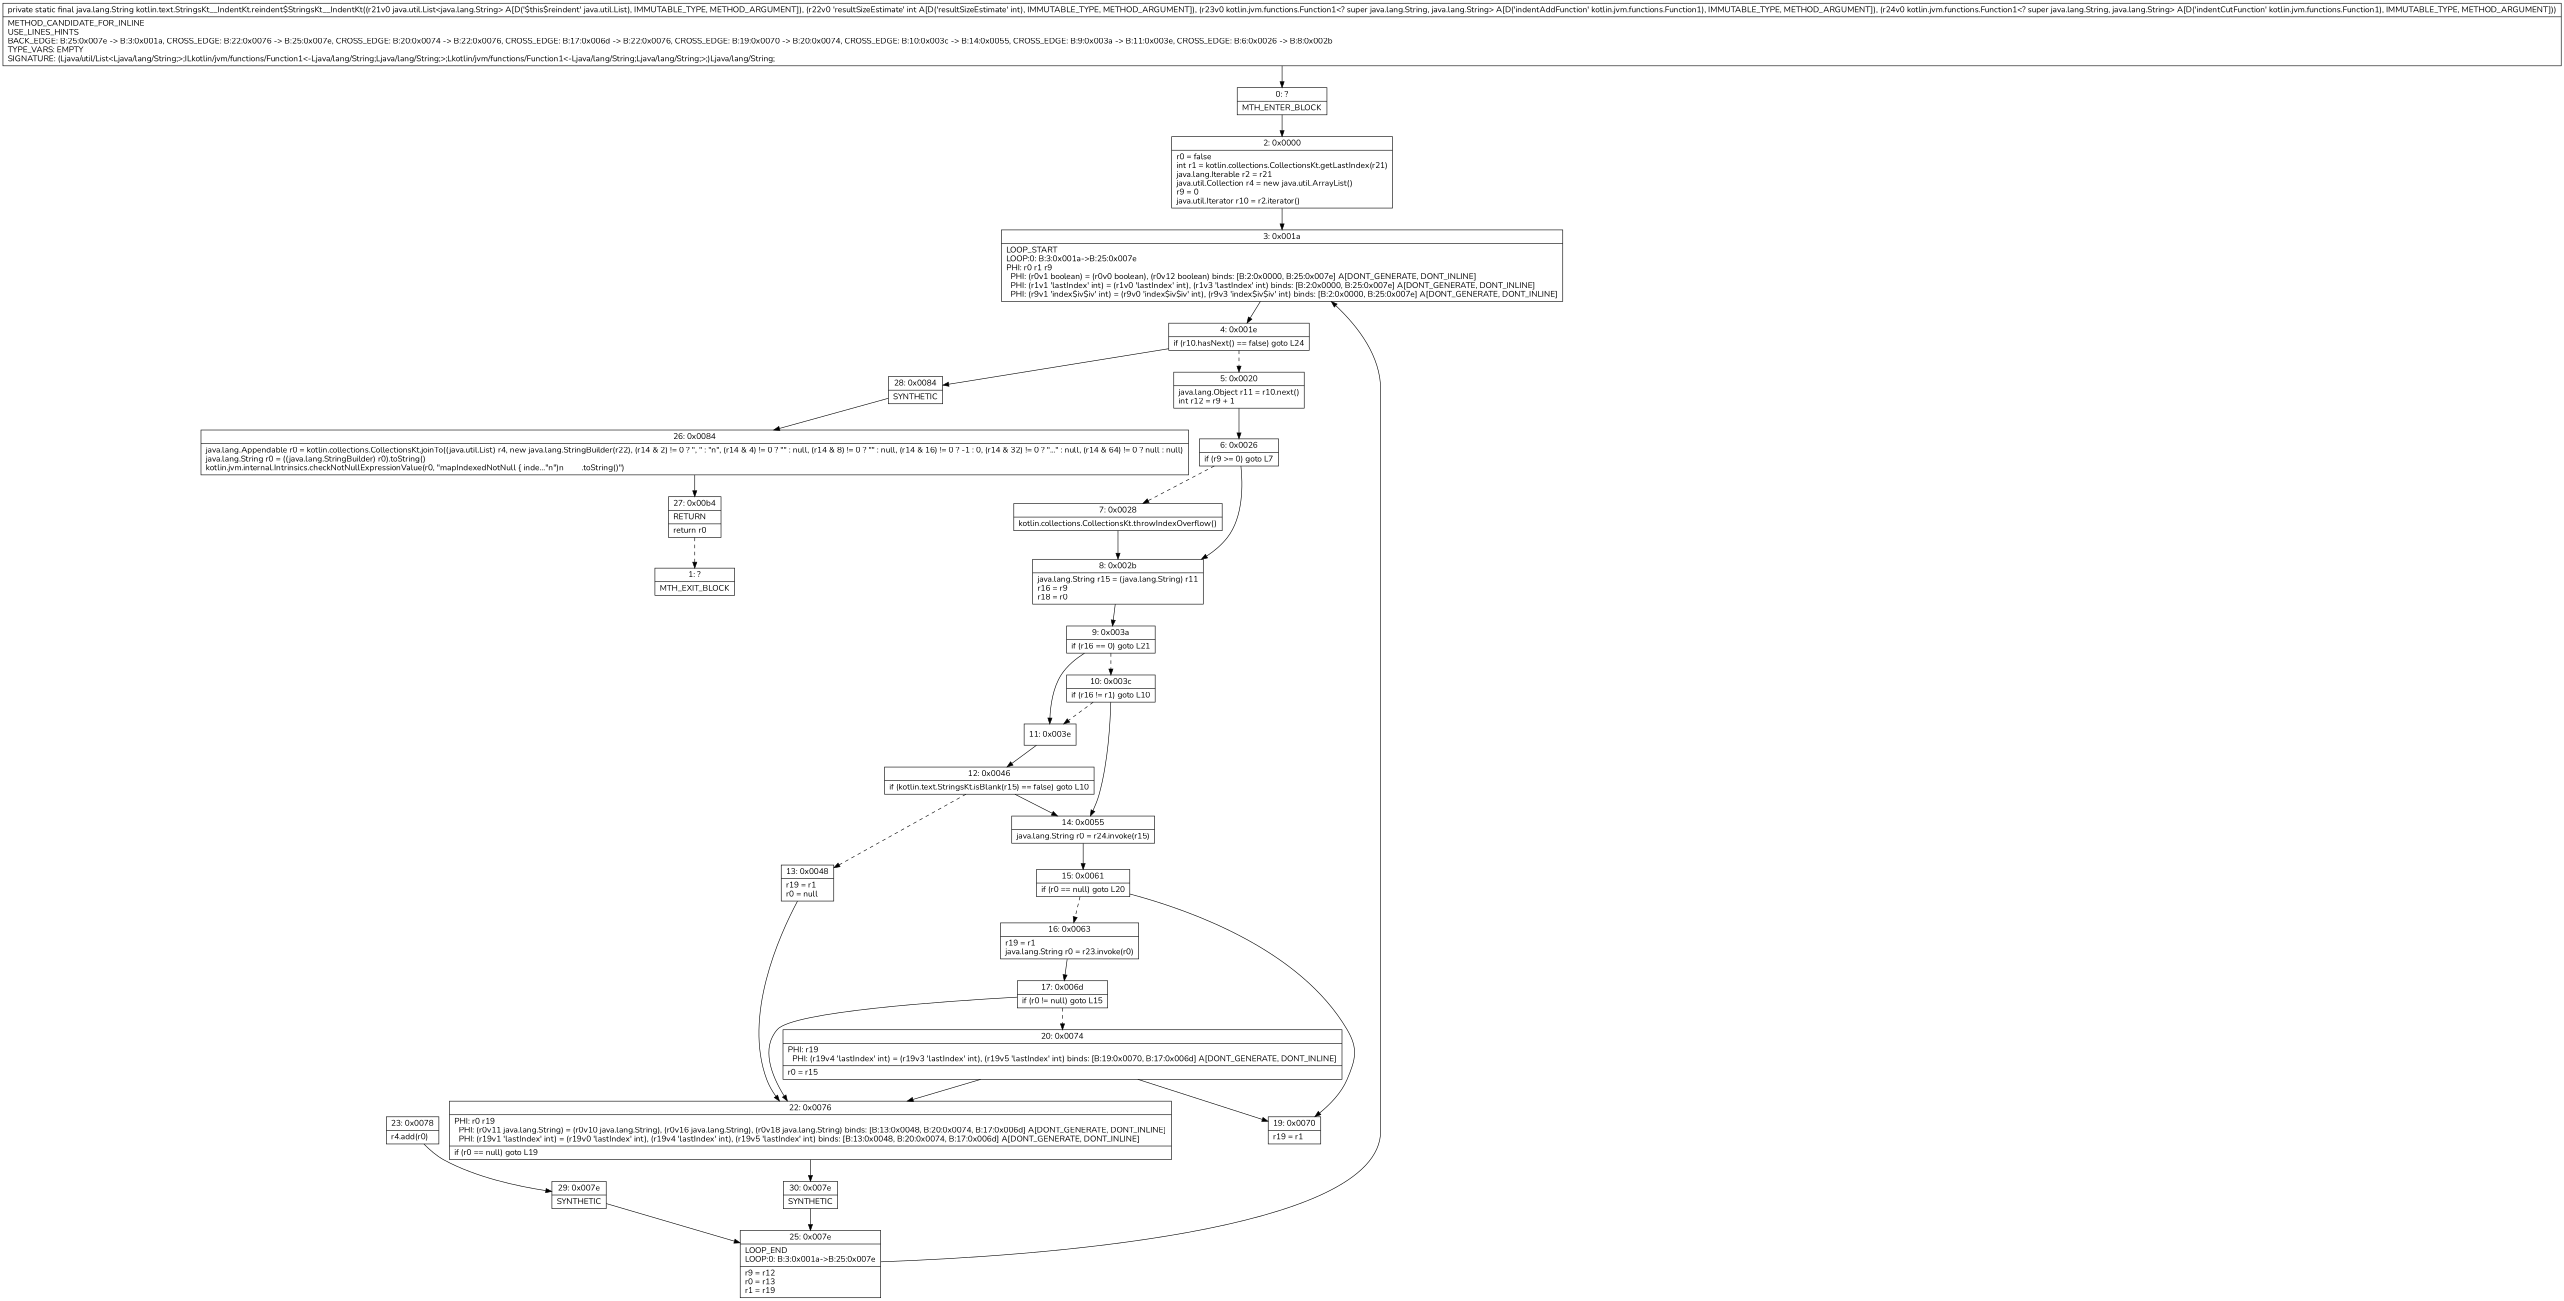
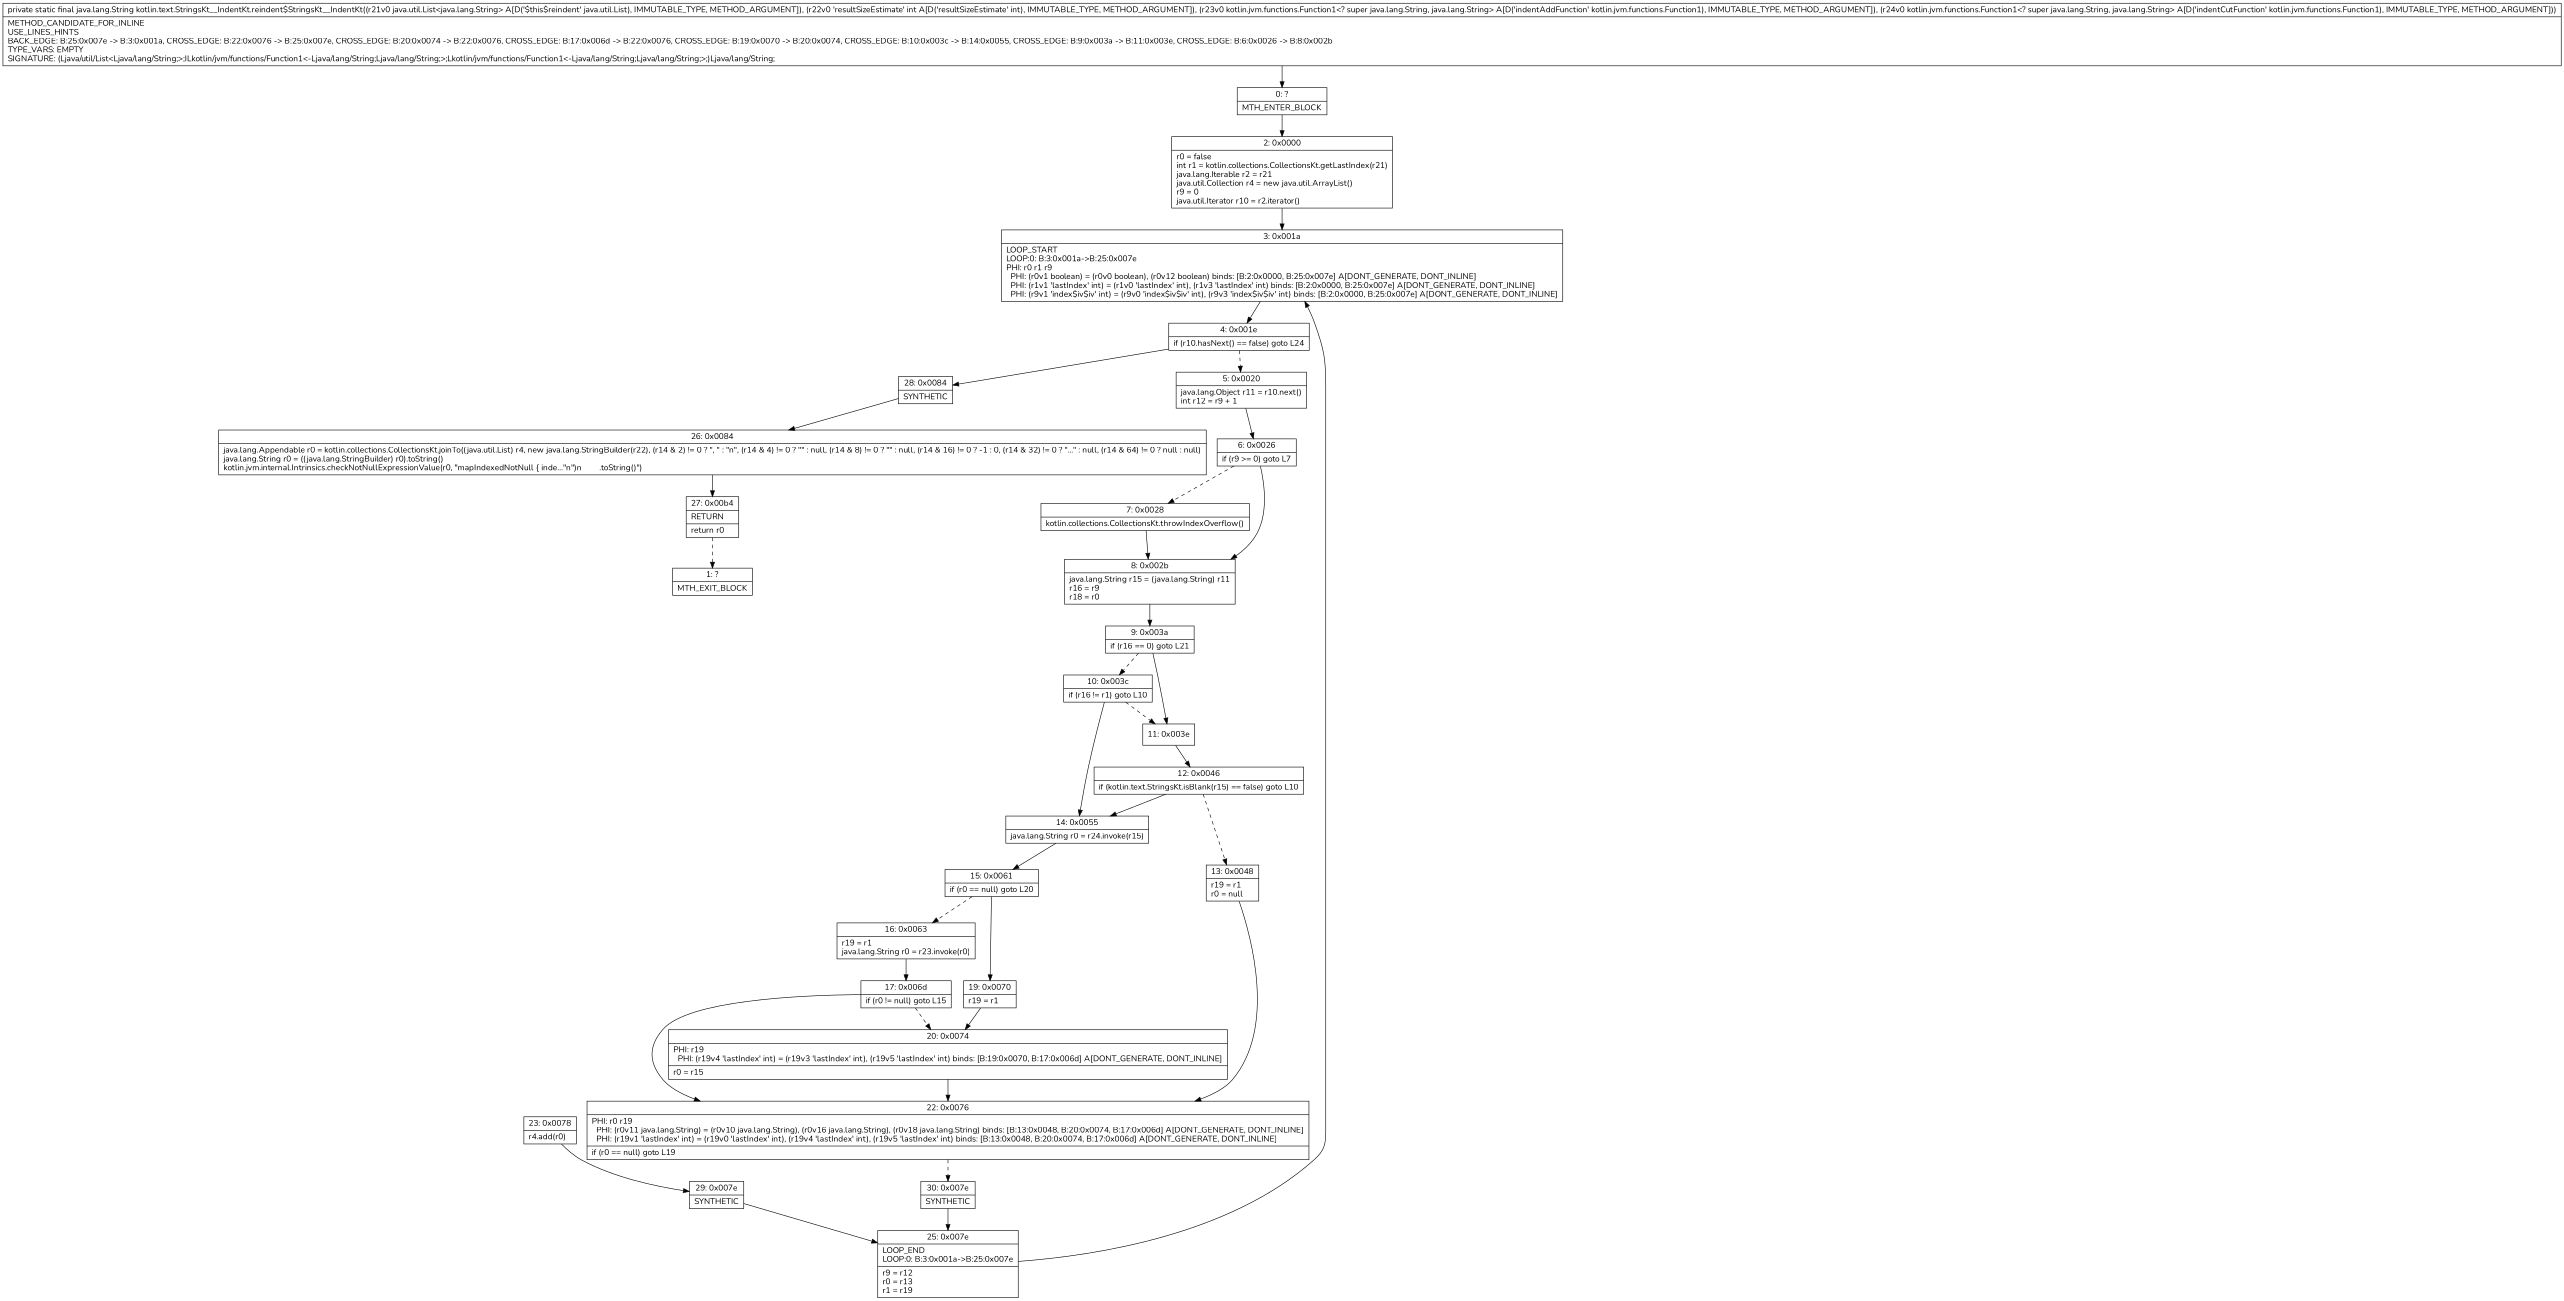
  digraph {
    fontname=Nunito
    node [fontname=Nunito shape=record]
    edge [fontname=Nunito]
    n1 [label="{0\:\ ?|MTH_ENTER_BLOCK\l}"]
    n2 [label="{2\:\ 0x0000|r0 = false\lint r1 = kotlin.collections.CollectionsKt.getLastIndex(r21)\ljava.lang.Iterable r2 = r21\ljava.util.Collection r4 = new java.util.ArrayList()\lr9 = 0\ljava.util.Iterator r10 = r2.iterator()\l}"]
    n3 [label="{3\:\ 0x001a|LOOP_START\lLOOP:0: B:3:0x001a\-\>B:25:0x007e\lPHI: r0 r1 r9 \l  PHI: (r0v1 boolean) = (r0v0 boolean), (r0v12 boolean) binds: [B:2:0x0000, B:25:0x007e] A[DONT_GENERATE, DONT_INLINE]\l  PHI: (r1v1 'lastIndex' int) = (r1v0 'lastIndex' int), (r1v3 'lastIndex' int) binds: [B:2:0x0000, B:25:0x007e] A[DONT_GENERATE, DONT_INLINE]\l  PHI: (r9v1 'index$iv$iv' int) = (r9v0 'index$iv$iv' int), (r9v3 'index$iv$iv' int) binds: [B:2:0x0000, B:25:0x007e] A[DONT_GENERATE, DONT_INLINE]\l}"]
    n4 [label="{4\:\ 0x001e|if (r10.hasNext() == false) goto L24\l}"]
    n5 [label="{5\:\ 0x0020|java.lang.Object r11 = r10.next()\lint r12 = r9 + 1\l}"]
    n6 [label="{28\:\ 0x0084|SYNTHETIC\l}"]
    n7 [label="{6\:\ 0x0026|if (r9 \>= 0) goto L7\l}"]
    n8 [label="{26\:\ 0x0084|java.lang.Appendable r0 = kotlin.collections.CollectionsKt.joinTo((java.util.List) r4, new java.lang.StringBuilder(r22), (r14 & 2) != 0 ? \", \" : \"n\", (r14 & 4) != 0 ? \"\" : null, (r14 & 8) != 0 ? \"\" : null, (r14 & 16) != 0 ? \-1 : 0, (r14 & 32) != 0 ? \"...\" : null, (r14 & 64) != 0 ? null : null)\ljava.lang.String r0 = ((java.lang.StringBuilder) r0).toString()\lkotlin.jvm.internal.Intrinsics.checkNotNullExpressionValue(r0, \"mapIndexedNotNull \{ inde…\"n\")n        .toString()\")\l}"]
    n9 [label="{7\:\ 0x0028|kotlin.collections.CollectionsKt.throwIndexOverflow()\l}"]
    n10 [label="{8\:\ 0x002b|java.lang.String r15 = (java.lang.String) r11\lr16 = r9\lr18 = r0\l}"]
    n11 [label="{9\:\ 0x003a|if (r16 == 0) goto L21\l}"]
    n12 [label="{10\:\ 0x003c|if (r16 != r1) goto L10\l}"]
    n13 [label="{11\:\ 0x003e}"]
    n14 [label="{14\:\ 0x0055|java.lang.String r0 = r24.invoke(r15)\l}"]
    n15 [label="{12\:\ 0x0046|if (kotlin.text.StringsKt.isBlank(r15) == false) goto L10\l}"]
    n16 [label="{15\:\ 0x0061|if (r0 == null) goto L20\l}"]
    n17 [label="{16\:\ 0x0063|r19 = r1\ljava.lang.String r0 = r23.invoke(r0)\l}"]
    n18 [label="{19\:\ 0x0070|r19 = r1\l}"]
    n19 [label="{17\:\ 0x006d|if (r0 != null) goto L15\l}"]
    n20 [label="{20\:\ 0x0074|PHI: r19 \l  PHI: (r19v4 'lastIndex' int) = (r19v3 'lastIndex' int), (r19v5 'lastIndex' int) binds: [B:19:0x0070, B:17:0x006d] A[DONT_GENERATE, DONT_INLINE]\l|r0 = r15\l}"]
    n21 [label="{22\:\ 0x0076|PHI: r0 r19 \l  PHI: (r0v11 java.lang.String) = (r0v10 java.lang.String), (r0v16 java.lang.String), (r0v18 java.lang.String) binds: [B:13:0x0048, B:20:0x0074, B:17:0x006d] A[DONT_GENERATE, DONT_INLINE]\l  PHI: (r19v1 'lastIndex' int) = (r19v0 'lastIndex' int), (r19v4 'lastIndex' int), (r19v5 'lastIndex' int) binds: [B:13:0x0048, B:20:0x0074, B:17:0x006d] A[DONT_GENERATE, DONT_INLINE]\l|if (r0 == null) goto L19\l}"]
    n22 [label="{30\:\ 0x007e|SYNTHETIC\l}"]
    n23 [label="{23\:\ 0x0078|r4.add(r0)\l}"]
    n24 [label="{29\:\ 0x007e|SYNTHETIC\l}"]
    n25 [label="{25\:\ 0x007e|LOOP_END\lLOOP:0: B:3:0x001a\-\>B:25:0x007e\l|r9 = r12\lr0 = r13\lr1 = r19\l}"]
    n26 [label="{13\:\ 0x0048|r19 = r1\lr0 = null\l}"]
    n27 [label="{27\:\ 0x00b4|RETURN\l|return r0\l}"]
    n28 [label="{1\:\ ?|MTH_EXIT_BLOCK\l}"]
    n29 [label="{private static final java.lang.String kotlin.text.StringsKt__IndentKt.reindent$StringsKt__IndentKt((r21v0 java.util.List\<java.lang.String\> A[D('$this$reindent' java.util.List), IMMUTABLE_TYPE, METHOD_ARGUMENT]), (r22v0 'resultSizeEstimate' int A[D('resultSizeEstimate' int), IMMUTABLE_TYPE, METHOD_ARGUMENT]), (r23v0 kotlin.jvm.functions.Function1\<? super java.lang.String, java.lang.String\> A[D('indentAddFunction' kotlin.jvm.functions.Function1), IMMUTABLE_TYPE, METHOD_ARGUMENT]), (r24v0 kotlin.jvm.functions.Function1\<? super java.lang.String, java.lang.String\> A[D('indentCutFunction' kotlin.jvm.functions.Function1), IMMUTABLE_TYPE, METHOD_ARGUMENT]))  | METHOD_CANDIDATE_FOR_INLINE\lUSE_LINES_HINTS\lBACK_EDGE: B:25:0x007e \-\> B:3:0x001a, CROSS_EDGE: B:22:0x0076 \-\> B:25:0x007e, CROSS_EDGE: B:20:0x0074 \-\> B:22:0x0076, CROSS_EDGE: B:17:0x006d \-\> B:22:0x0076, CROSS_EDGE: B:19:0x0070 \-\> B:20:0x0074, CROSS_EDGE: B:10:0x003c \-\> B:14:0x0055, CROSS_EDGE: B:9:0x003a \-\> B:11:0x003e, CROSS_EDGE: B:6:0x0026 \-\> B:8:0x002b\lTYPE_VARS: EMPTY\lSIGNATURE: (Ljava\/util\/List\<Ljava\/lang\/String;\>;ILkotlin\/jvm\/functions\/Function1\<\-Ljava\/lang\/String;Ljava\/lang\/String;\>;Lkotlin\/jvm\/functions\/Function1\<\-Ljava\/lang\/String;Ljava\/lang\/String;\>;)Ljava\/lang\/String;\l}"]
    n1 -> n2
    n2 -> n3
    n3 -> n4
    n4 -> n5 [style=dashed]
    n4 -> n6
    n5 -> n7
    n6 -> n8
    n7 -> n9 [style=dashed]
    n7 -> n10
    n8 -> n27
    n9 -> n10
    n10 -> n11
    n11 -> n12 [style=dashed]
    n11 -> n13
    n12 -> n13 [style=dashed]
    n12 -> n14
    n13 -> n15
    n14 -> n16
    n15 -> n14
    n15 -> n26 [style=dashed]
    n16 -> n17 [style=dashed]
    n16 -> n18
    n17 -> n19
-   n20 -> n18
+   n18 -> n20
    n19 -> n20 [style=dashed]
    n19 -> n21
    n20 -> n21
-   n21 -> n22
+   n21 -> n22 [style=dashed]
    n22 -> n25
    n23 -> n24
    n24 -> n25
    n25 -> n3
    n26 -> n21
    n27 -> n28 [style=dashed]
    n29 -> n1
  }
